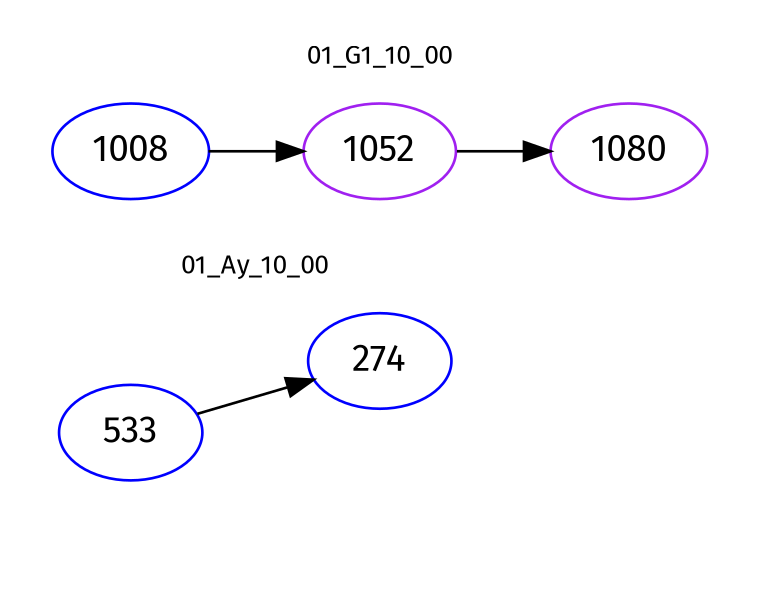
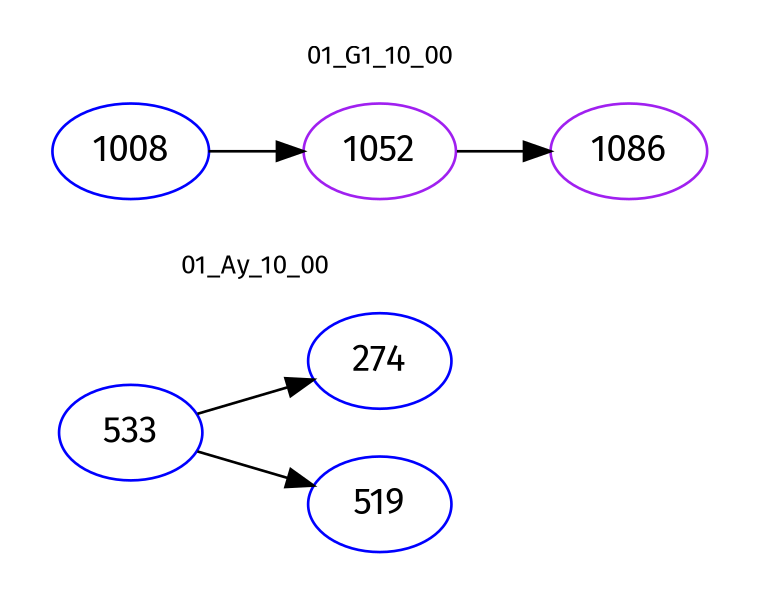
  digraph {
    fontname="Fira Sans"
    rankdir=LR
    node [color=blue fontname="Fira Sans"]
    edge [color=black fontname="Fira Sans"]
    n1 [label=533]
+   n2 [label=519]
    n3 [label=274]
    n4 [color=purple label=1052]
    n5 [label=1008]
-   n6 [color=purple label=1080]
+   n6 [color=purple label=1086]
    subgraph cluster_1 {
      color=white
      fontsize=10
      label="01_Ay_10_00"
      n1
+     n2
      n3
    }
    subgraph cluster_2 {
      color=white
      fontsize=10
      label="01_G1_10_00"
      n4
      n5
      n6
    }
+   n1 -> n2
    n1 -> n3
    n4 -> n6
    n5 -> n4
  }
